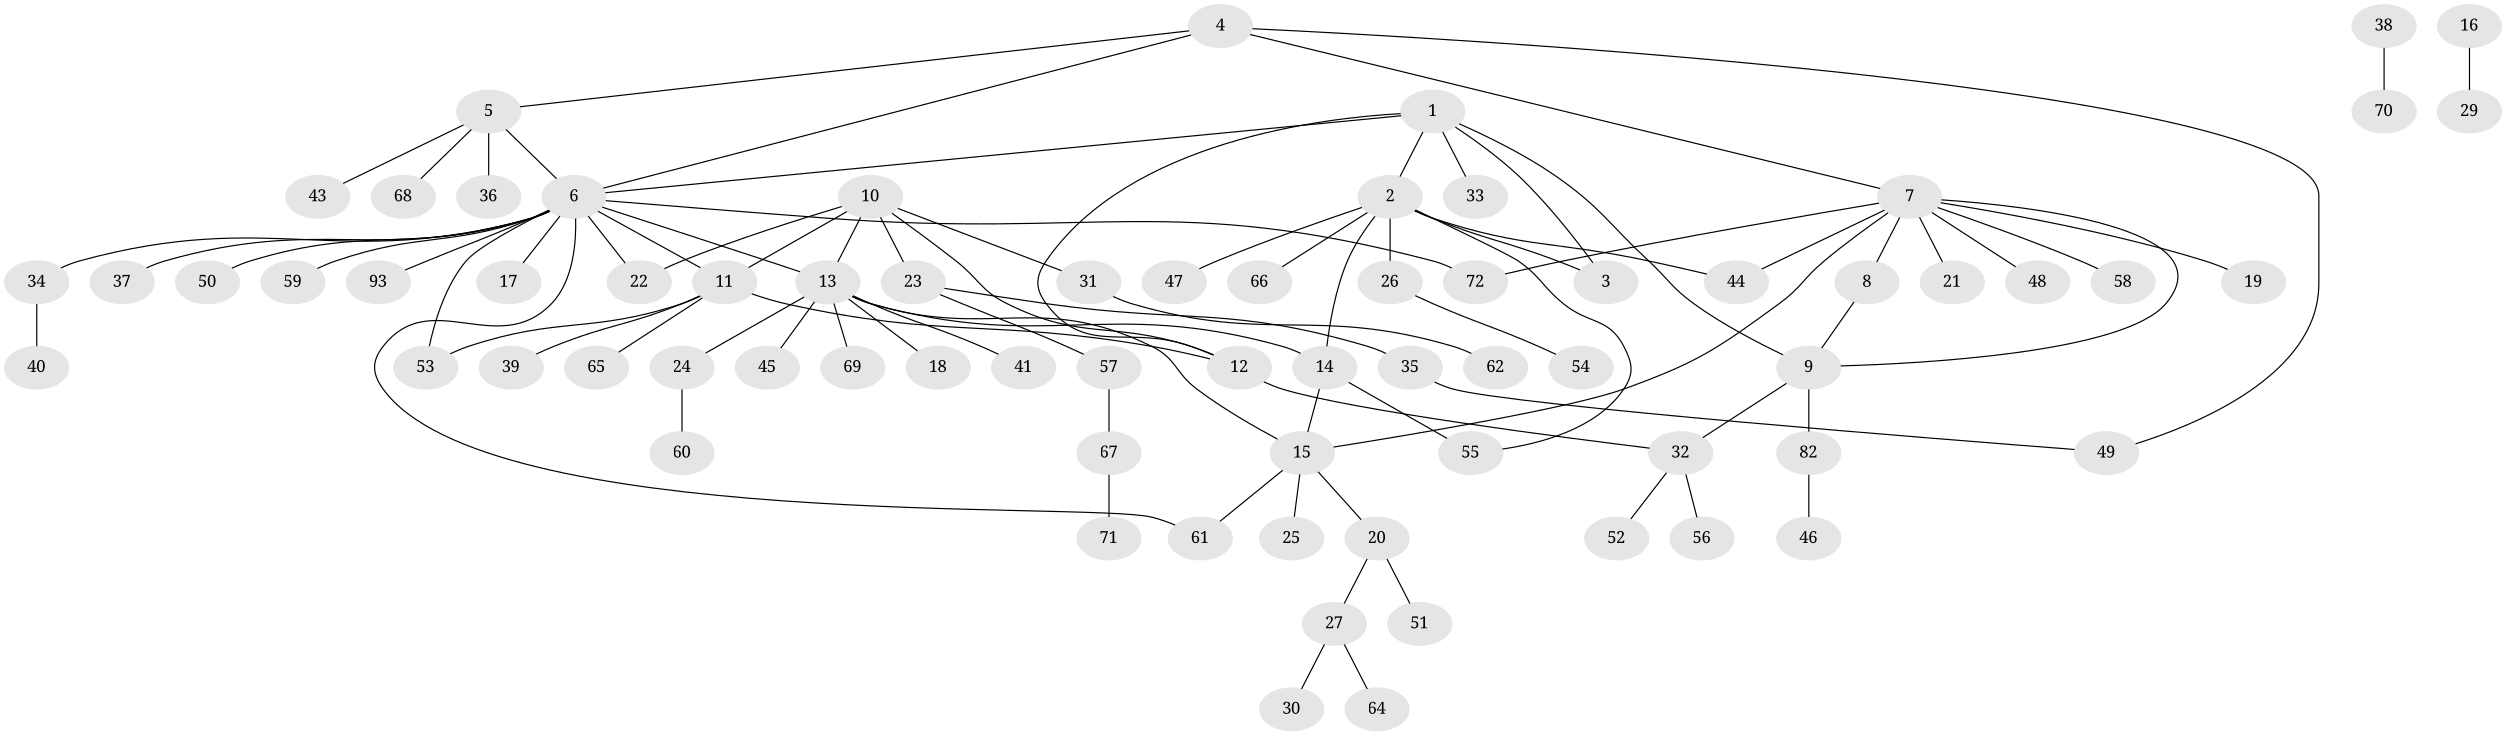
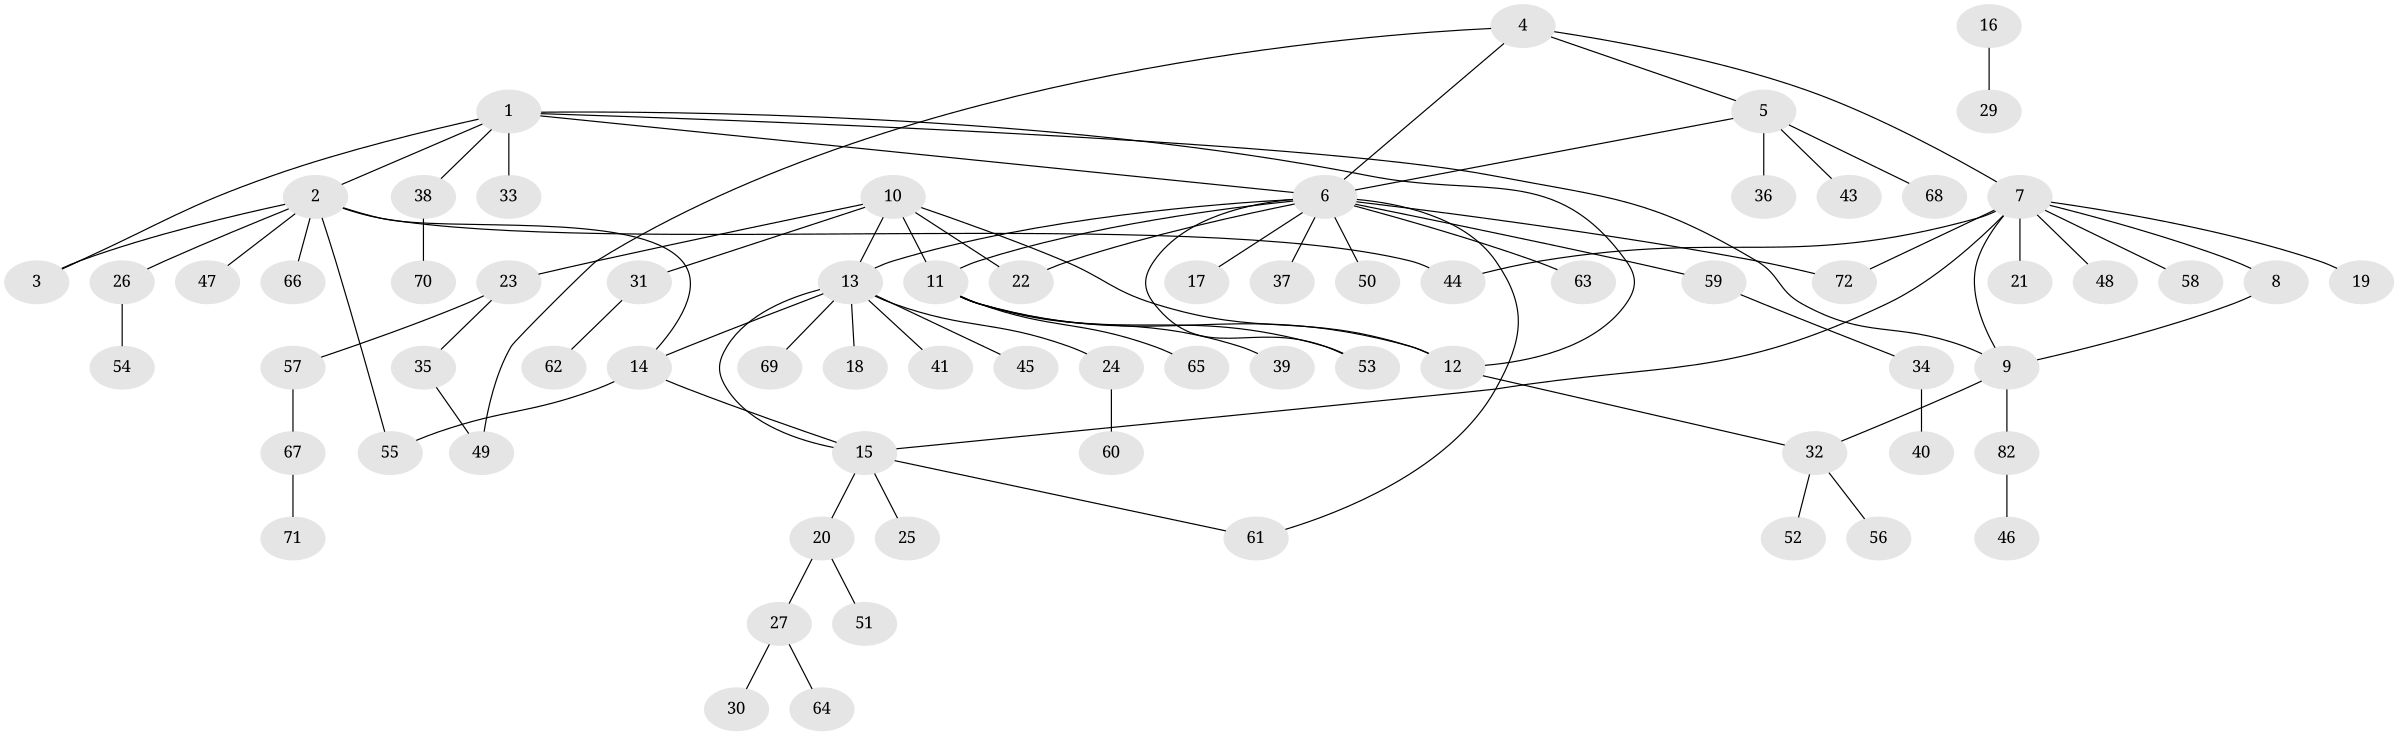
  graph {
    fontname="Noto Serif"
    node [color=gray90 fontname="Noto Serif" style=filled]
    edge [fontname="Noto Serif"]
    1
    2
    3
    6
    9
    12
    33
    38
    14
    26
    44
    47
    55
    66
    11
    13
    17
    22
    34
    37
    50
    53
    59
    61
-   63 [label=93]
+   63
    72
    n27 [label=82]
    32
    70
    15
    54
    4
    5
    7
    49
    36
    43
    68
    8
    19
    21
    48
    58
    39
    65
    18
    24
    41
    45
    69
    40
    20
    25
    16
    29
    46
    10
    23
    31
    35
    57
    62
    52
    56
    60
    27
    51
    30
    64
    67
    71
    1 -- 2
    1 -- 3
    1 -- 6
    1 -- 9
    1 -- 12
    1 -- 33
+   1 -- 38
    2 -- 3
    2 -- 14
    2 -- 26
    2 -- 44
    2 -- 47
    2 -- 55
    2 -- 66
    6 -- 11
    6 -- 13
    6 -- 17
    6 -- 22
-   6 -- 34
+   59 -- 34
    6 -- 37
    6 -- 50
    6 -- 53
    6 -- 59
    6 -- 61
    6 -- 63
    6 -- 72
    9 -- n27
    9 -- 32
    12 -- 32
    38 -- 70
    14 -- 55
    14 -- 15
    26 -- 54
    11 -- 12
    11 -- 53
    11 -- 39
    11 -- 65
    13 -- 14
    13 -- 15
    13 -- 18
    13 -- 24
    13 -- 41
    13 -- 45
    13 -- 69
    34 -- 40
    n27 -- 46
    32 -- 52
    32 -- 56
    15 -- 61
    15 -- 20
    15 -- 25
    4 -- 6
    4 -- 5
    4 -- 7
    4 -- 49
    5 -- 6
    5 -- 36
    5 -- 43
    5 -- 68
    7 -- 9
    7 -- 44
    7 -- 72
    7 -- 15
    7 -- 8
    7 -- 19
    7 -- 21
    7 -- 48
    7 -- 58
    8 -- 9
    24 -- 60
    20 -- 27
    20 -- 51
    16 -- 29
    10 -- 12
    10 -- 11
    10 -- 13
    10 -- 22
    10 -- 23
    10 -- 31
    23 -- 35
    23 -- 57
    31 -- 62
    35 -- 49
    57 -- 67
    27 -- 30
    27 -- 64
    67 -- 71
  }
